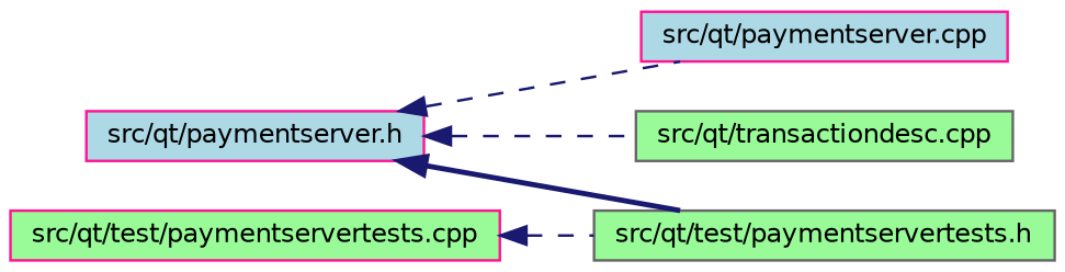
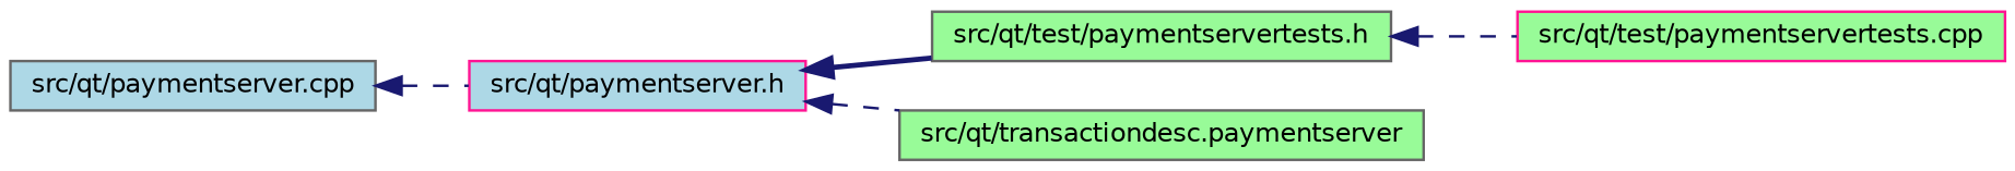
  digraph {
    rankdir=LR
    node [color=deeppink fillcolor=palegreen fontname=Helvetica fontsize=10 shape=record style=filled]
    edge [color=midnightblue dir=back fontname=Helvetica fontsize=10 labelfontname=Helvetica labelfontsize=10 style=dashed]
    n1 [fillcolor=lightblue fontcolor=black height=0.2 label="src/qt/paymentserver.h" width=0.4]
-   n2 [fillcolor=lightblue height=0.2 label="src/qt/paymentserver.cpp" width=0.4]
+   n2 [color=gray40 fillcolor=lightblue height=0.2 label="src/qt/paymentserver.cpp" width=0.4]
    n3 [color=gray40 height=0.2 label="src/qt/test/paymentservertests.h" width=0.4]
-   n4 [color=gray40 height=0.2 label="src/qt/transactiondesc.cpp" width=0.4]
+   n4 [color=gray40 height=0.2 label="src/qt/transactiondesc.paymentserver" width=0.4]
    n5 [height=0.2 label="src/qt/test/paymentservertests.cpp" width=0.4]
-   n1 -> n2
+   n2 -> n1
    n1 -> n3 [style=bold]
    n1 -> n4
-   n5 -> n3
+   n3 -> n5
  }
